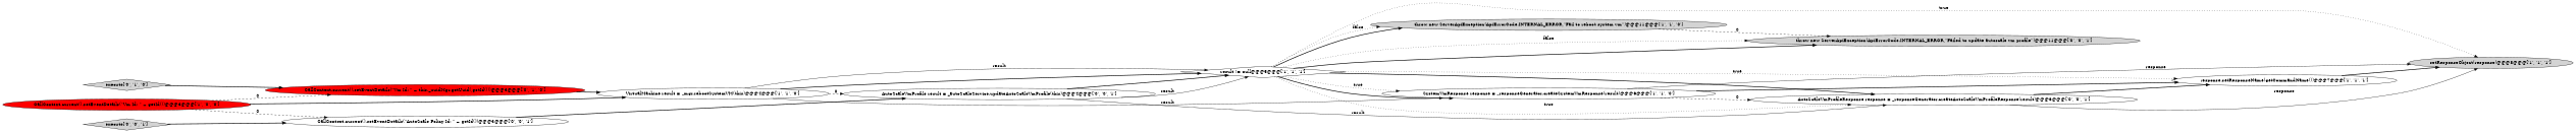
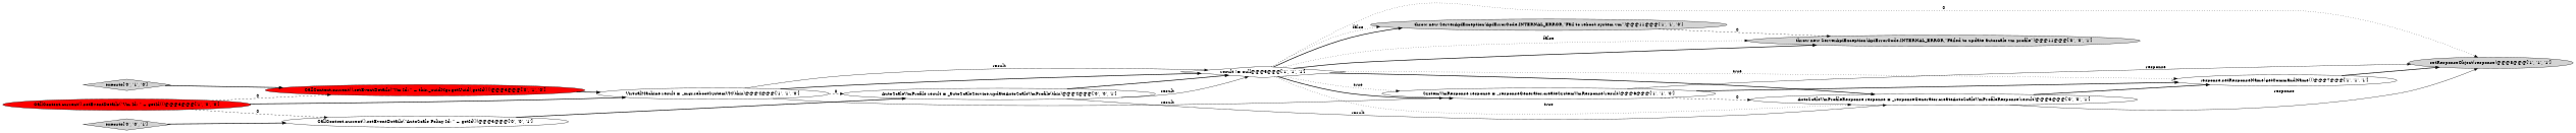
  digraph {
    fontname="DejaVu Serif"
    rankdir=LR
    node [fillcolor=white fontname="DejaVu Serif" shape=ellipse style=filled]
    edge [fontname="DejaVu Serif" style=bold]
    n1 [fillcolor=red label="CallContext.current().setEventDetails(\"Vm Id: \" + getId())@@@3@@@['1', '0', '0']"]
    n2 [fillcolor=red label="CallContext.current().setEventDetails(\"Vm Id: \" + this._uuidMgr.getUuid(,getId()))@@@3@@@['0', '1', '0']"]
    n3 [label="CallContext.current().setEventDetails(\"AutoScale Policy Id: \" + getId())@@@3@@@['0', '0', '1']"]
    n4 [label="VirtualMachine result = _mgr.rebootSystemVM(this)@@@4@@@['1', '1', '0']"]
    n5 [label="AutoScaleVmProfile result = _autoScaleService.updateAutoScaleVmProfile(this)@@@4@@@['0', '0', '1']"]
    n6 [label="SystemVmResponse response = _responseGenerator.createSystemVmResponse(result)@@@6@@@['1', '1', '0']"]
    n7 [label="result != null@@@5@@@['1', '1', '1']" shape=diamond]
    n8 [label="AutoScaleVmProfileResponse response = _responseGenerator.createAutoScaleVmProfileResponse(result)@@@6@@@['0', '0', '1']"]
    n9 [fillcolor=lightgray label="setResponseObject(response)@@@8@@@['1', '1', '1']"]
    n10 [label="response.setResponseName(getCommandName())@@@7@@@['1', '1', '1']"]
    n11 [fillcolor=lightgray label="execute['0', '1', '0']" shape=diamond]
    n12 [fillcolor=lightgray label="throw new ServerApiException(ApiErrorCode.INTERNAL_ERROR,\"Fail to reboot system vm\")@@@11@@@['1', '1', '0']"]
    n13 [fillcolor=lightgray label="throw new ServerApiException(ApiErrorCode.INTERNAL_ERROR,\"Failed to update autoscale vm profile\")@@@11@@@['0', '0', '1']"]
    n14 [fillcolor=lightgray label="execute['0', '0', '1']" shape=diamond]
    n1 -> n2 [label=0 style=dashed]
    n1 -> n3 [label=0 style=dashed]
    n1 -> n4
    n2 -> n4
    n3 -> n5
    n4 -> n5 [label=0 style=dashed]
    n4 -> n6 [label=result style=solid]
    n4 -> n7
    n4 -> n7 [label=result style=solid]
    n5 -> n7 [label=result style=solid]
    n5 -> n7
    n5 -> n8 [label=result style=solid]
    n6 -> n8 [label=0 style=dashed]
    n6 -> n9 [label=response style=solid]
    n6 -> n10
    n7 -> n6
    n7 -> n6 [label=true style=dotted]
    n7 -> n8
    n7 -> n8 [label=true style=dotted]
-   n7 -> n9 [label=true style=dotted]
+   n7 -> n9 [label=0 style=dotted]
    n7 -> n10 [label=true style=dotted]
    n7 -> n12
    n7 -> n12 [label=false style=dotted]
    n7 -> n13
    n7 -> n13 [label=false style=dotted]
    n8 -> n9 [label=response style=solid]
    n8 -> n10
    n10 -> n9
    n11 -> n2
    n12 -> n13 [label=0 style=dashed]
    n14 -> n3
  }
